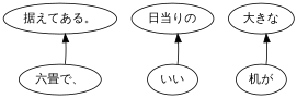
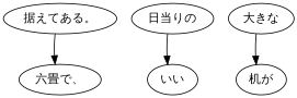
  digraph {
    fontname=Montserrat
    node [fontname=Montserrat]
    edge [fontname=Montserrat]
    n1 [label="据えてある。"]
    n2 [label="六畳で、"]
    n3 [label="日当りの"]
    n4 [label="いい"]
    n5 [label="大きな"]
    n6 [label="机が"]
-   n2 -> n1
-   n4 -> n3
-   n6 -> n5
+   n1 -> n2
+   n3 -> n4
+   n5 -> n6
  }
